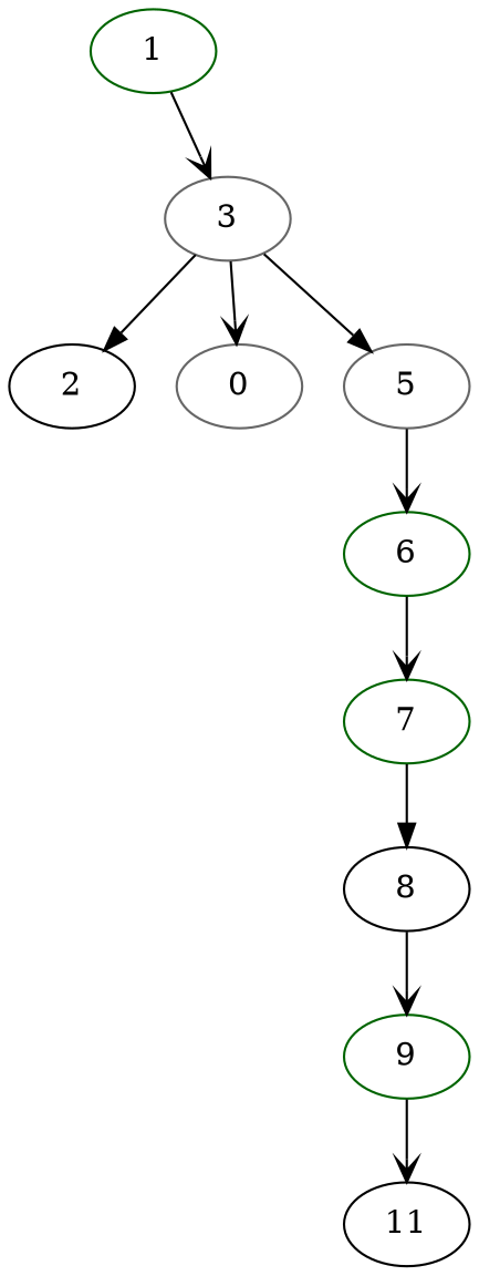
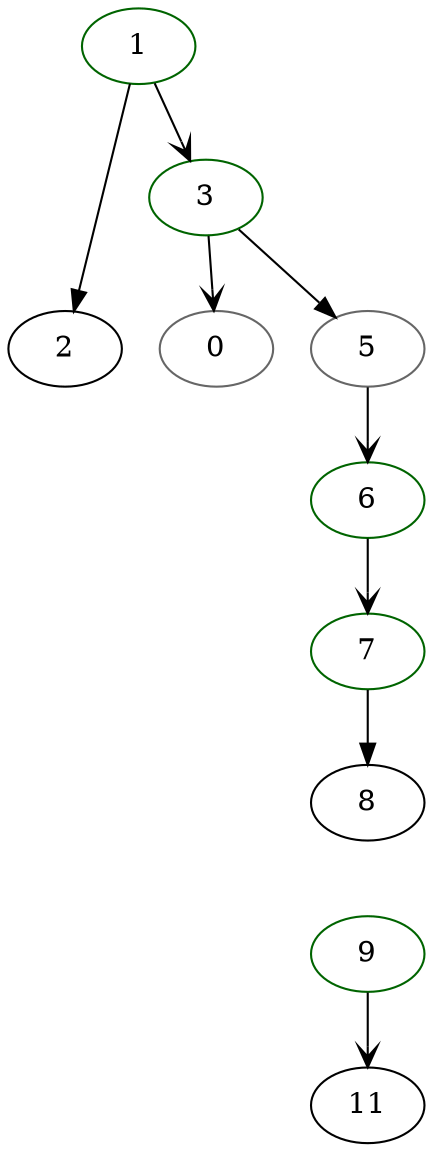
  digraph {
    node [color=darkgreen]
    edge [arrowhead=vee]
    1 [alpha=0.13 expect_size=190106837171217]
    2 [alpha=0.18 color=black expect_size=2996922649721616]
-   3 [alpha=0.07 color=gray40 expect_size=8661948138139788]
+   3 [alpha=0.07 expect_size=8661948138139788]
    n4 [alpha=0.01 color=gray40 expect_size=61710056382212880 label=0]
    5 [alpha=0.05 color=gray40 expect_size=651563689333673472]
    6 [alpha=0.10 expect_size=733719810344267]
    7 [alpha=0.08 expect_size=2017790459792387]
    8 [alpha=0.00 color=black expect_size=589474394684537728]
    9 [alpha=0.19 expect_size=311093405151812608]
    11 [alpha=0.03 color=black expect_size=82441958382895104000]
-   3 -> 2 [arrowhead=normal]
+   1 -> 2 [arrowhead=normal]
    1 -> 3
    3 -> n4
    3 -> 5 [arrowhead=normal]
    5 -> 6
    6 -> 7
    7 -> 8 [arrowhead=normal]
-   8 -> 9
    9 -> 11
  }
